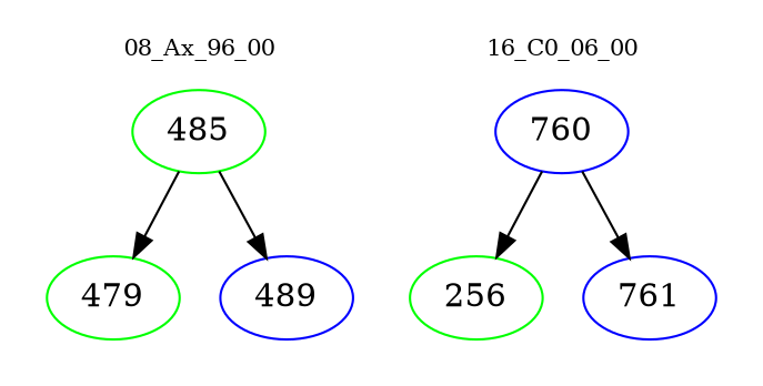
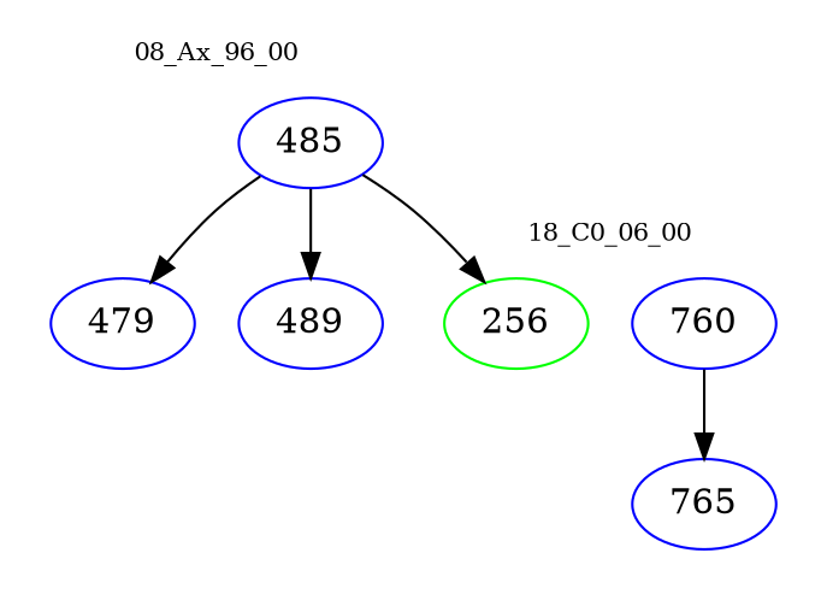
  digraph {
    node [color=blue]
    edge [color=black]
-   n1 [color=green label=485]
-   n2 [color=green label=479]
+   n1 [label=485]
+   n2 [label=479]
    n3 [label=489]
    n4 [label=760]
    n5 [color=green label=256]
-   n6 [label=761]
+   n6 [label=765]
    subgraph cluster_1 {
      color=white
      fontsize=10
      label="08_Ax_96_00"
      n1
      n2
      n3
    }
    subgraph cluster_2 {
      color=white
      fontsize=10
-     label="16_C0_06_00"
+     label="18_C0_06_00"
      n4
      n5
      n6
    }
    n1 -> n2
    n1 -> n3
-   n4 -> n5
+   n1 -> n5
    n4 -> n6
  }
